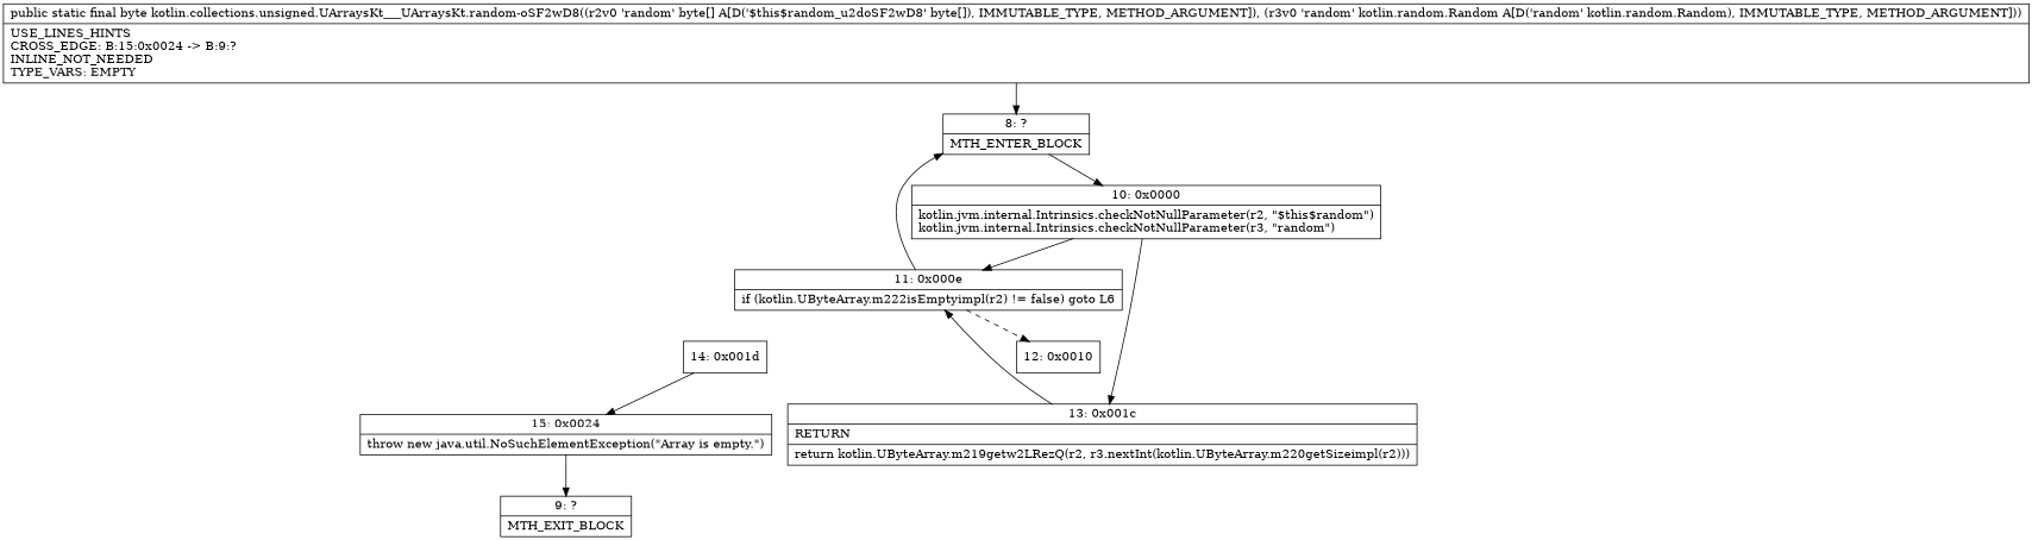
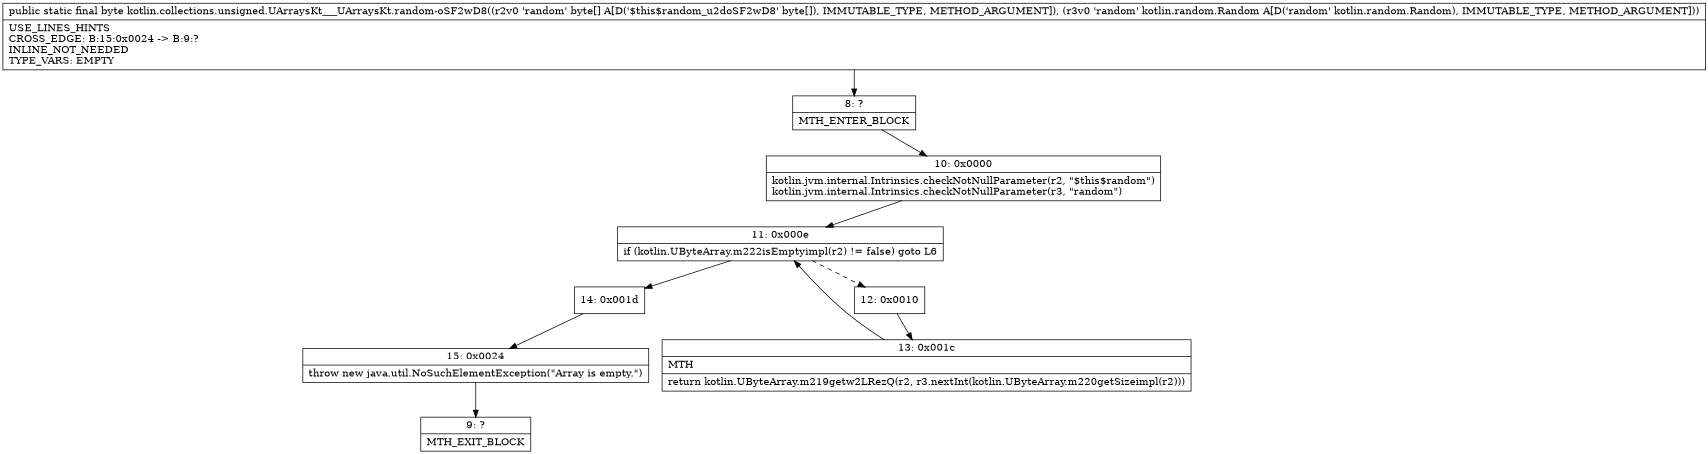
  digraph {
    node [shape=record]
    n1 [label="{8\:\ ?|MTH_ENTER_BLOCK\l}"]
    n2 [label="{10\:\ 0x0000|kotlin.jvm.internal.Intrinsics.checkNotNullParameter(r2, \"$this$random\")\lkotlin.jvm.internal.Intrinsics.checkNotNullParameter(r3, \"random\")\l}"]
    n3 [label="{11\:\ 0x000e|if (kotlin.UByteArray.m222isEmptyimpl(r2) != false) goto L6\l}"]
    n4 [label="{12\:\ 0x0010}"]
    n5 [label="{14\:\ 0x001d}"]
-   n6 [label="{13\:\ 0x001c|RETURN\l|return kotlin.UByteArray.m219getw2LRezQ(r2, r3.nextInt(kotlin.UByteArray.m220getSizeimpl(r2)))\l}"]
+   n6 [label="{13\:\ 0x001c|MTH\l|return kotlin.UByteArray.m219getw2LRezQ(r2, r3.nextInt(kotlin.UByteArray.m220getSizeimpl(r2)))\l}"]
    n7 [label="{15\:\ 0x0024|throw new java.util.NoSuchElementException(\"Array is empty.\")\l}"]
    n8 [label="{9\:\ ?|MTH_EXIT_BLOCK\l}"]
    n9 [label="{public static final byte kotlin.collections.unsigned.UArraysKt___UArraysKt.random\-oSF2wD8((r2v0 'random' byte[] A[D('$this$random_u2doSF2wD8' byte[]), IMMUTABLE_TYPE, METHOD_ARGUMENT]), (r3v0 'random' kotlin.random.Random A[D('random' kotlin.random.Random), IMMUTABLE_TYPE, METHOD_ARGUMENT]))  | USE_LINES_HINTS\lCROSS_EDGE: B:15:0x0024 \-\> B:9:?\lINLINE_NOT_NEEDED\lTYPE_VARS: EMPTY\l}"]
    n1 -> n2
    n2 -> n3
    n3 -> n4 [style=dashed]
-   n3 -> n1
-   n2 -> n6
+   n3 -> n5
+   n4 -> n6
    n5 -> n7
    n6 -> n3
    n7 -> n8
    n9 -> n1
  }
